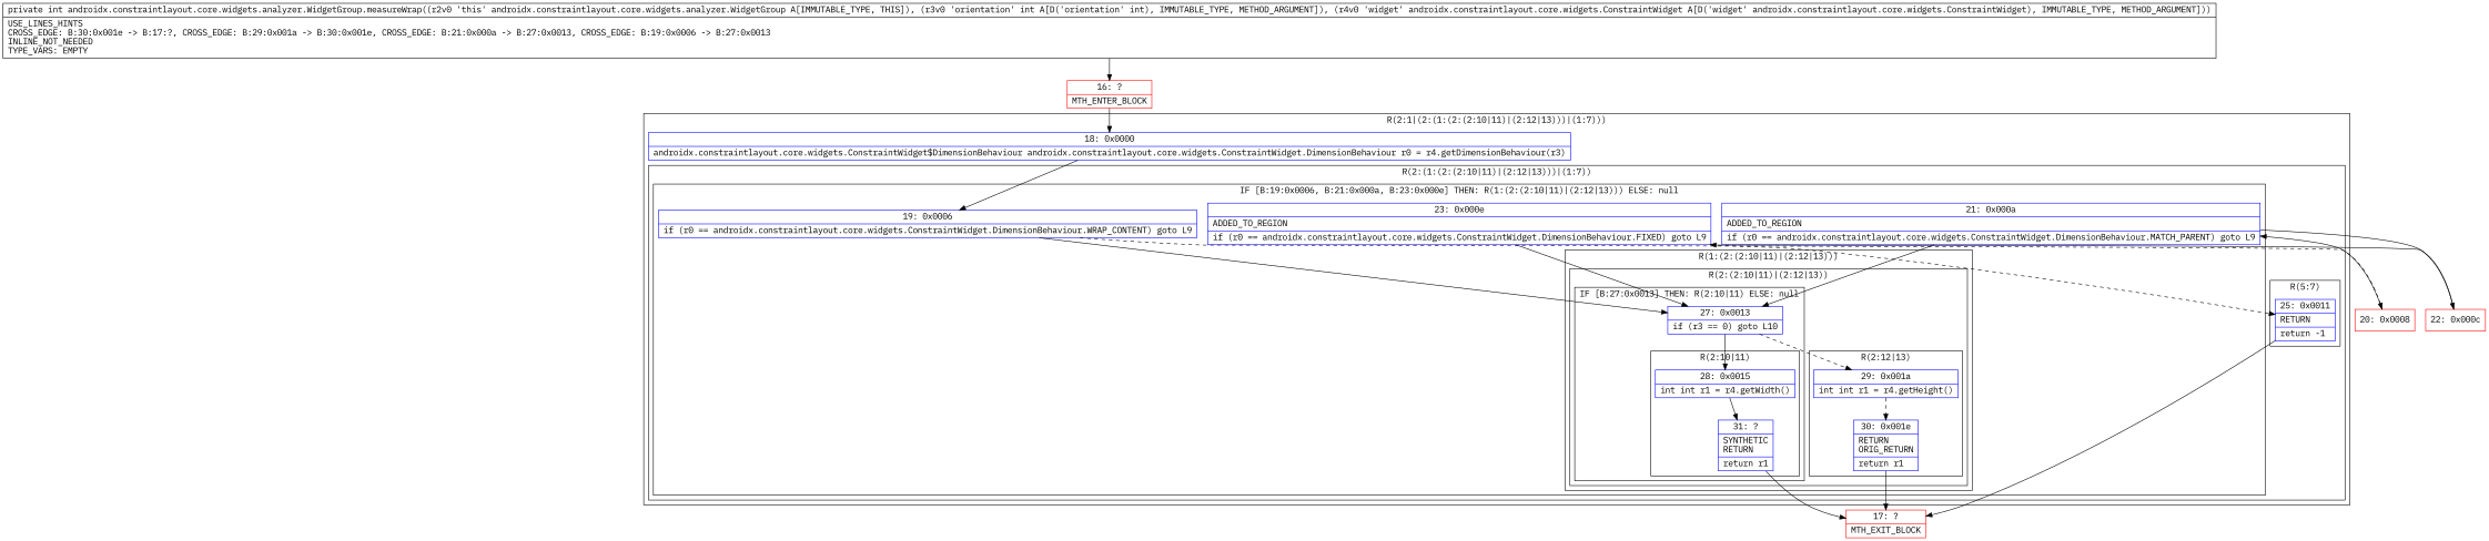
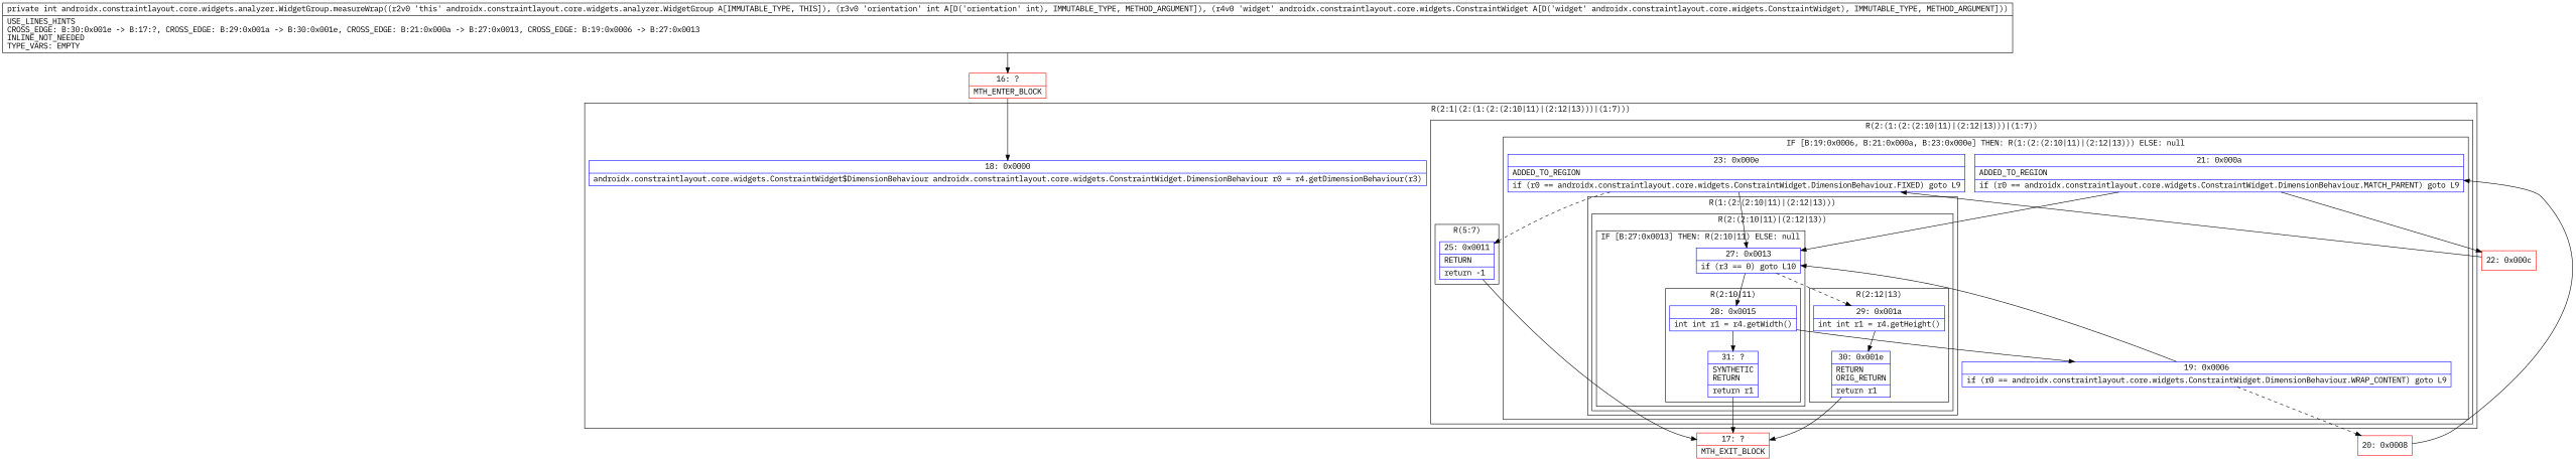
  digraph {
    fontname="IBM Plex Mono"
    node [color=blue fontname="IBM Plex Mono" shape=record]
    edge [fontname="IBM Plex Mono"]
    n1 [label="{28\:\ 0x0015|int int r1 = r4.getWidth()\l}"]
    n2 [label="{31\:\ ?|SYNTHETIC\lRETURN\l|return r1\l}"]
    n3 [label="{27\:\ 0x0013|if (r3 == 0) goto L10\l}"]
    n4 [label="{29\:\ 0x001a|int int r1 = r4.getHeight()\l}"]
    n5 [label="{30\:\ 0x001e|RETURN\lORIG_RETURN\l|return r1\l}"]
    n6 [label="{19\:\ 0x0006|if (r0 == androidx.constraintlayout.core.widgets.ConstraintWidget.DimensionBehaviour.WRAP_CONTENT) goto L9\l}"]
    n7 [label="{21\:\ 0x000a|ADDED_TO_REGION\l|if (r0 == androidx.constraintlayout.core.widgets.ConstraintWidget.DimensionBehaviour.MATCH_PARENT) goto L9\l}"]
    n8 [label="{23\:\ 0x000e|ADDED_TO_REGION\l|if (r0 == androidx.constraintlayout.core.widgets.ConstraintWidget.DimensionBehaviour.FIXED) goto L9\l}"]
    n9 [label="{25\:\ 0x0011|RETURN\l|return \-1\l}"]
    n10 [label="{18\:\ 0x0000|androidx.constraintlayout.core.widgets.ConstraintWidget$DimensionBehaviour androidx.constraintlayout.core.widgets.ConstraintWidget.DimensionBehaviour r0 = r4.getDimensionBehaviour(r3)\l}"]
    n11 [color=red label="{17\:\ ?|MTH_EXIT_BLOCK\l}"]
    n12 [color=red label="{20\:\ 0x0008}"]
    n13 [color=red label="{22\:\ 0x000c}"]
    n14 [color=red label="{16\:\ ?|MTH_ENTER_BLOCK\l}"]
    n15 [label="{private int androidx.constraintlayout.core.widgets.analyzer.WidgetGroup.measureWrap((r2v0 'this' androidx.constraintlayout.core.widgets.analyzer.WidgetGroup A[IMMUTABLE_TYPE, THIS]), (r3v0 'orientation' int A[D('orientation' int), IMMUTABLE_TYPE, METHOD_ARGUMENT]), (r4v0 'widget' androidx.constraintlayout.core.widgets.ConstraintWidget A[D('widget' androidx.constraintlayout.core.widgets.ConstraintWidget), IMMUTABLE_TYPE, METHOD_ARGUMENT]))  | USE_LINES_HINTS\lCROSS_EDGE: B:30:0x001e \-\> B:17:?, CROSS_EDGE: B:29:0x001a \-\> B:30:0x001e, CROSS_EDGE: B:21:0x000a \-\> B:27:0x0013, CROSS_EDGE: B:19:0x0006 \-\> B:27:0x0013\lINLINE_NOT_NEEDED\lTYPE_VARS: EMPTY\l}" color=""]
    subgraph cluster_1 {
      label="R(2:1|(2:(1:(2:(2:10|11)|(2:12|13)))|(1:7)))"
      n10
      subgraph cluster_2 {
        label="R(2:(1:(2:(2:10|11)|(2:12|13)))|(1:7))"
        subgraph cluster_3 {
          label="IF [B:19:0x0006, B:21:0x000a, B:23:0x000e] THEN: R(1:(2:(2:10|11)|(2:12|13))) ELSE: null"
          n6
          n7
          n8
          subgraph cluster_4 {
            label="R(1:(2:(2:10|11)|(2:12|13)))"
            subgraph cluster_5 {
              label="R(2:(2:10|11)|(2:12|13))"
              subgraph cluster_6 {
                label="IF [B:27:0x0013] THEN: R(2:10|11) ELSE: null"
                n3
                subgraph cluster_7 {
                  label="R(2:10|11)"
                  n1
                  n2
                }
              }
              subgraph cluster_8 {
                label="R(2:12|13)"
                n4
                n5
              }
            }
          }
        }
        subgraph cluster_9 {
          label="R(5:7)"
          n9
        }
      }
    }
    n1 -> n2
    n2 -> n11
    n3 -> n1
    n3 -> n4 [style=dashed]
-   n4 -> n5 [style=dashed]
+   n4 -> n5
    n5 -> n11
    n6 -> n3
    n6 -> n12 [style=dashed]
    n7 -> n3
    n7 -> n13 [style=solid]
    n8 -> n3
    n8 -> n9 [style=dashed]
    n9 -> n11
-   n10 -> n6
+   n1 -> n6
    n12 -> n7
    n13 -> n8
    n14 -> n10
    n15 -> n14
  }
